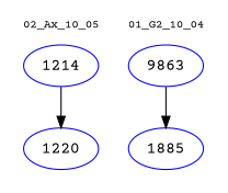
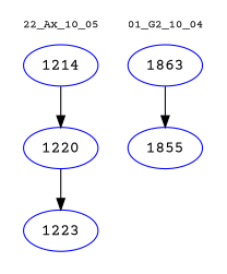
  digraph {
    fontname="Courier Prime"
    node [color=blue fontname="Courier Prime"]
    edge [color=black fontname="Courier Prime"]
    n1 [label=1220]
    n2 [label=1214]
-   n4 [label=9863]
-   n5 [label=1885]
+   n3 [label=1223]
+   n4 [label=1863]
+   n5 [label=1855]
    subgraph cluster_1 {
      color=white
      fontsize=10
-     label="02_Ax_10_05"
+     label="22_Ax_10_05"
      n1
      n2
+     n3
    }
    subgraph cluster_2 {
      color=white
      fontsize=10
      label="01_G2_10_04"
      n4
      n5
    }
+   n1 -> n3
    n2 -> n1
    n4 -> n5
  }
